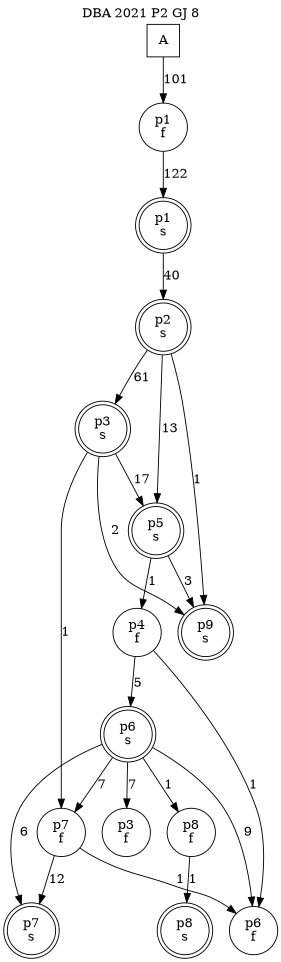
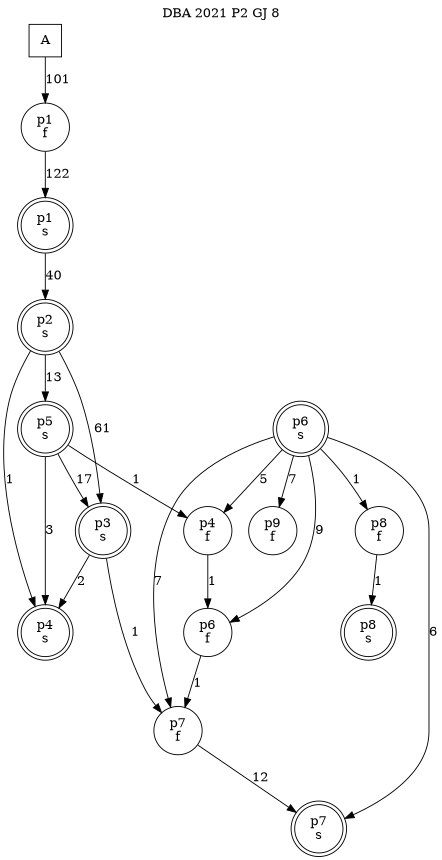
  digraph {
    label=" DBA 2021 P2 GJ 8 "
    labelloc=tl
    rankdir=TB
    node [shape=doublecircle]
    n1 [label=A shape=square]
    n2 [label="p1\nf" shape=circle]
    n3 [label="p1\ns"]
    n4 [label="p2\ns"]
    n5 [label="p3\ns"]
    n6 [label="p5\ns"]
-   n7 [label="p9\ns"]
+   n7 [label="p4\ns"]
    n8 [label="p7\nf" shape=circle]
    n9 [label="p4\nf" shape=circle]
    n10 [label="p7\ns"]
    n11 [label="p6\ns"]
    n12 [label="p6\nf" shape=circle]
-   n13 [label="p3\nf" shape=circle]
+   n13 [label="p9\nf" shape=circle]
    n14 [label="p8\nf" shape=circle]
    n15 [label="p8\ns"]
    n1 -> n2 [label=101]
    n2 -> n3 [label=122]
    n3 -> n4 [label=40]
    n4 -> n5 [label=61]
    n4 -> n6 [label=13]
    n4 -> n7 [label=1]
-   n5 -> n6 [label=17]
+   n6 -> n5 [label=17]
    n5 -> n7 [label=2]
    n5 -> n8 [label=1]
    n6 -> n7 [label=3]
    n6 -> n9 [label=1]
    n8 -> n10 [label=12]
-   n9 -> n11 [label=5]
+   n11 -> n9 [label=5]
    n9 -> n12 [label=1]
    n11 -> n8 [label=7]
    n11 -> n10 [label=6]
    n11 -> n12 [label=9]
    n11 -> n13 [label=7]
    n11 -> n14 [label=1]
-   n8 -> n12 [label=1]
+   n12 -> n8 [label=1]
    n14 -> n15 [label=1]
  }
